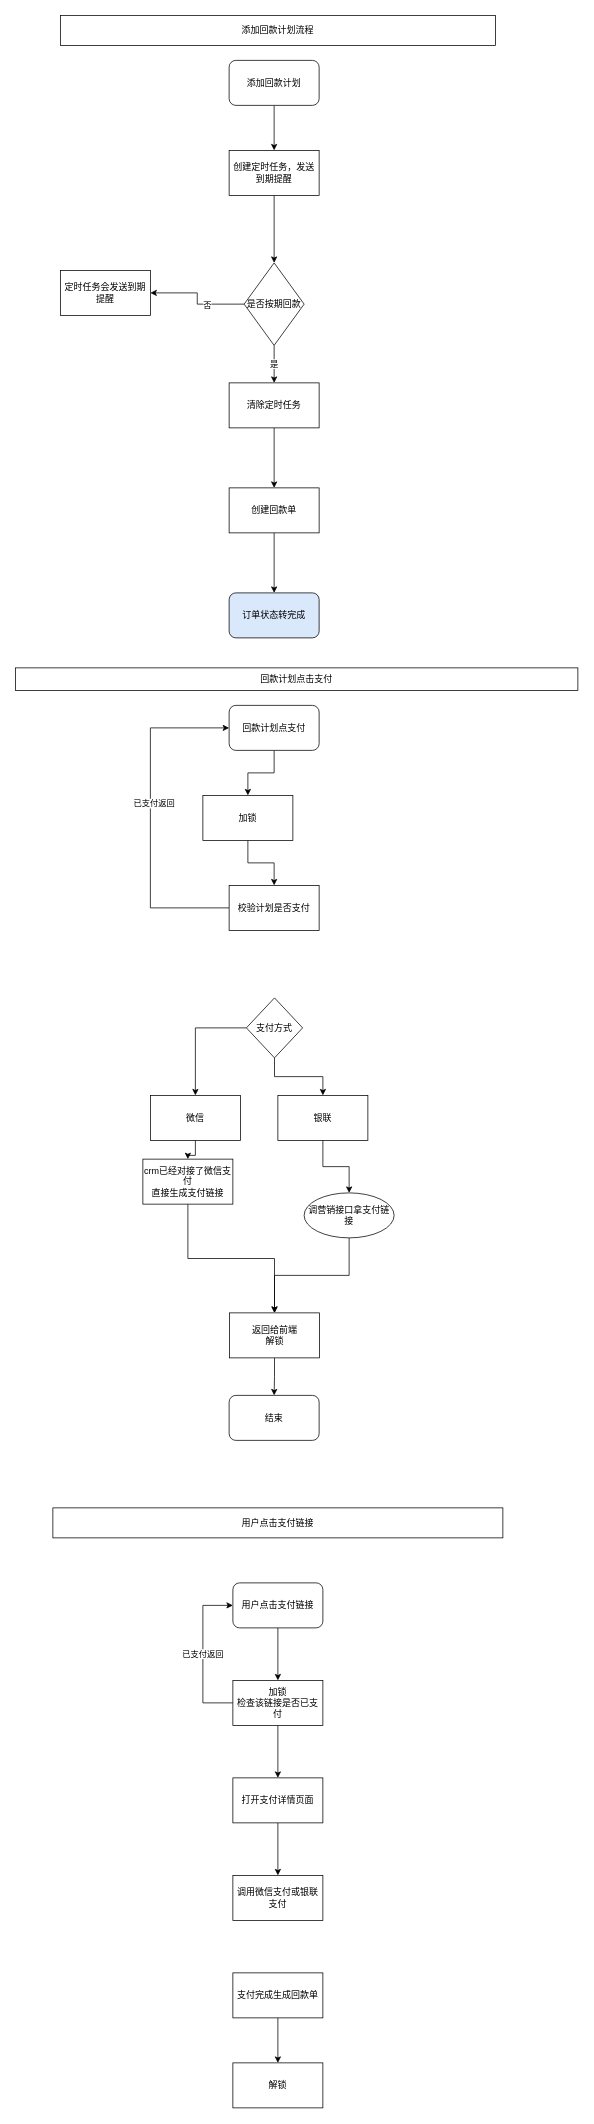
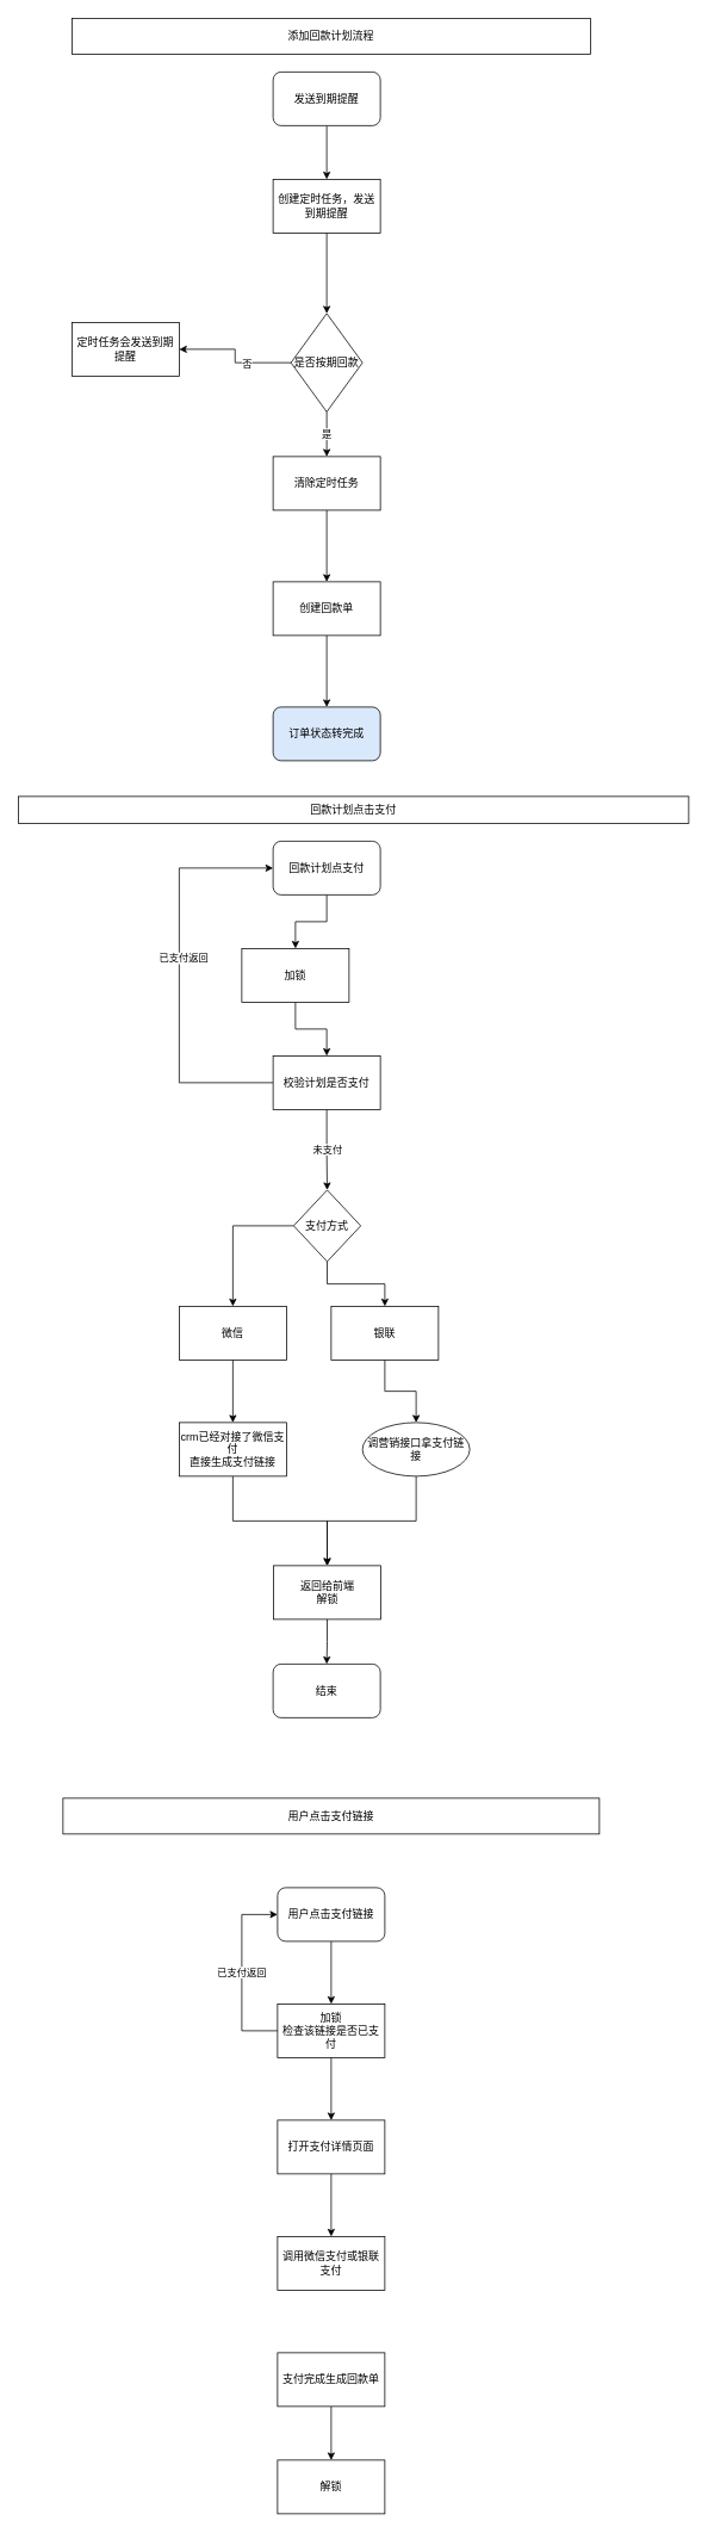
  <mxCell id="0" />
  <mxCell id="1" parent="0" />
  <mxCell id="2" style="edgeStyle=orthogonalEdgeStyle;rounded=0;orthogonalLoop=1;jettySize=auto;html=1;entryX=0.5;entryY=0;entryDx=0;entryDy=0;" parent="1" source="3" target="5" edge="1"><mxGeometry relative="1" as="geometry" /></mxCell>
- <mxCell id="3" value="添加回款计划" style="rounded=1;whiteSpace=wrap;html=1;" parent="1" vertex="1"><mxGeometry x="305" y="80" width="120" height="60" as="geometry" /></mxCell>
+ <mxCell id="3" value="发送到期提醒" style="rounded=1;whiteSpace=wrap;html=1;" parent="1" vertex="1"><mxGeometry x="305" y="80" width="120" height="60" as="geometry" /></mxCell>
  <mxCell id="4" style="edgeStyle=orthogonalEdgeStyle;rounded=0;orthogonalLoop=1;jettySize=auto;html=1;entryX=0.5;entryY=0;entryDx=0;entryDy=0;" parent="1" source="5" target="11" edge="1"><mxGeometry relative="1" as="geometry"><mxPoint x="365" y="340" as="targetPoint" /></mxGeometry></mxCell>
  <mxCell id="5" value="创建定时任务，发送到期提醒" style="rounded=0;whiteSpace=wrap;html=1;" parent="1" vertex="1"><mxGeometry x="305" y="200" width="120" height="60" as="geometry" /></mxCell>
  <mxCell id="6" style="edgeStyle=orthogonalEdgeStyle;rounded=0;orthogonalLoop=1;jettySize=auto;html=1;" parent="1" source="7" target="14" edge="1"><mxGeometry relative="1" as="geometry" /></mxCell>
  <mxCell id="7" value="清除定时任务" style="rounded=0;whiteSpace=wrap;html=1;" parent="1" vertex="1"><mxGeometry x="305" y="510" width="120" height="60" as="geometry" /></mxCell>
  <mxCell id="8" value="是" style="edgeStyle=orthogonalEdgeStyle;rounded=0;orthogonalLoop=1;jettySize=auto;html=1;entryX=0.5;entryY=0;entryDx=0;entryDy=0;" parent="1" source="11" target="7" edge="1"><mxGeometry relative="1" as="geometry" /></mxCell>
  <mxCell id="9" style="edgeStyle=orthogonalEdgeStyle;rounded=0;orthogonalLoop=1;jettySize=auto;html=1;entryX=1;entryY=0.5;entryDx=0;entryDy=0;" parent="1" source="11" target="12" edge="1"><mxGeometry relative="1" as="geometry" /></mxCell>
  <mxCell id="10" value="否" style="edgeLabel;html=1;align=center;verticalAlign=middle;resizable=0;points=[];" parent="9" vertex="1" connectable="0"><mxGeometry x="-0.28" y="1" relative="1" as="geometry"><mxPoint as="offset" /></mxGeometry></mxCell>
  <mxCell id="11" value="是否按期回款" style="rhombus;whiteSpace=wrap;html=1;" parent="1" vertex="1"><mxGeometry x="325" y="350" width="80" height="110" as="geometry" /></mxCell>
  <mxCell id="12" value="定时任务会发送到期提醒" style="rounded=0;whiteSpace=wrap;html=1;" parent="1" vertex="1"><mxGeometry x="80" y="360" width="120" height="60" as="geometry" /></mxCell>
  <mxCell id="13" style="edgeStyle=orthogonalEdgeStyle;rounded=0;orthogonalLoop=1;jettySize=auto;html=1;" parent="1" source="14" target="15" edge="1"><mxGeometry relative="1" as="geometry" /></mxCell>
  <mxCell id="14" value="创建回款单" style="rounded=0;whiteSpace=wrap;html=1;" parent="1" vertex="1"><mxGeometry x="305" y="650" width="120" height="60" as="geometry" /></mxCell>
  <mxCell id="15" value="订单状态转完成" style="rounded=1;whiteSpace=wrap;html=1;fillColor=#dae8fc;" parent="1" vertex="1"><mxGeometry x="305" y="790" width="120" height="60" as="geometry" /></mxCell>
  <mxCell id="16" style="edgeStyle=orthogonalEdgeStyle;rounded=0;orthogonalLoop=1;jettySize=auto;html=1;entryX=0.5;entryY=0;entryDx=0;entryDy=0;" parent="1" source="17" target="20" edge="1"><mxGeometry relative="1" as="geometry" /></mxCell>
  <mxCell id="17" value="回款计划点支付" style="rounded=1;whiteSpace=wrap;html=1;" parent="1" vertex="1"><mxGeometry x="305" y="940" width="120" height="60" as="geometry" /></mxCell>
  <mxCell id="18" value="添加回款计划流程" style="rounded=0;whiteSpace=wrap;html=1;" parent="1" vertex="1"><mxGeometry x="80" y="20" width="580" height="40" as="geometry" /></mxCell>
  <mxCell id="19" value="" style="edgeStyle=orthogonalEdgeStyle;rounded=0;orthogonalLoop=1;jettySize=auto;html=1;" parent="1" source="20" target="25" edge="1"><mxGeometry relative="1" as="geometry" /></mxCell>
  <mxCell id="20" value="加锁" style="rounded=0;whiteSpace=wrap;html=1;" parent="1" vertex="1"><mxGeometry x="270" y="1060" width="120" height="60" as="geometry" /></mxCell>
+ <mxCell id="21" value="" style="edgeStyle=orthogonalEdgeStyle;rounded=0;orthogonalLoop=1;jettySize=auto;html=1;entryX=0.5;entryY=0;entryDx=0;entryDy=0;" parent="1" source="25" target="28" edge="1"><mxGeometry relative="1" as="geometry"><mxPoint x="365" y="1320" as="targetPoint" /></mxGeometry></mxCell>
+ <mxCell id="22" value="未支付" style="edgeLabel;html=1;align=center;verticalAlign=middle;resizable=0;points=[];" parent="21" vertex="1" connectable="0"><mxGeometry x="-0.25" relative="1" as="geometry"><mxPoint y="10" as="offset" /></mxGeometry></mxCell>
  <mxCell id="23" style="edgeStyle=orthogonalEdgeStyle;rounded=0;orthogonalLoop=1;jettySize=auto;html=1;entryX=0;entryY=0.5;entryDx=0;entryDy=0;" parent="1" source="25" target="17" edge="1"><mxGeometry relative="1" as="geometry"><Array as="points"><mxPoint x="200" y="1210" /><mxPoint x="200" y="970" /></Array></mxGeometry></mxCell>
  <mxCell id="24" value="已支付返回" style="edgeLabel;html=1;align=center;verticalAlign=middle;resizable=0;points=[];" parent="23" vertex="1" connectable="0"><mxGeometry x="0.089" y="-4" relative="1" as="geometry"><mxPoint as="offset" /></mxGeometry></mxCell>
  <mxCell id="25" value="校验计划是否支付" style="rounded=0;whiteSpace=wrap;html=1;" parent="1" vertex="1"><mxGeometry x="305" y="1180" width="120" height="60" as="geometry" /></mxCell>
  <mxCell id="26" style="edgeStyle=orthogonalEdgeStyle;rounded=0;orthogonalLoop=1;jettySize=auto;html=1;entryX=0.5;entryY=0;entryDx=0;entryDy=0;" parent="1" source="28" target="30" edge="1"><mxGeometry relative="1" as="geometry" /></mxCell>
  <mxCell id="27" style="edgeStyle=orthogonalEdgeStyle;rounded=0;orthogonalLoop=1;jettySize=auto;html=1;entryX=0.5;entryY=0;entryDx=0;entryDy=0;" parent="1" source="28" target="32" edge="1"><mxGeometry relative="1" as="geometry" /></mxCell>
  <mxCell id="28" value="支付方式" style="rhombus;whiteSpace=wrap;html=1;" parent="1" vertex="1"><mxGeometry x="328" y="1330" width="75" height="80" as="geometry" /></mxCell>
  <mxCell id="29" style="edgeStyle=orthogonalEdgeStyle;rounded=0;orthogonalLoop=1;jettySize=auto;html=1;" parent="1" source="30" target="36" edge="1"><mxGeometry relative="1" as="geometry" /></mxCell>
  <mxCell id="30" value="微信" style="rounded=0;whiteSpace=wrap;html=1;" parent="1" vertex="1"><mxGeometry x="200" y="1460" width="120" height="60" as="geometry" /></mxCell>
  <mxCell id="31" style="edgeStyle=orthogonalEdgeStyle;rounded=0;orthogonalLoop=1;jettySize=auto;html=1;entryX=0.5;entryY=0;entryDx=0;entryDy=0;" parent="1" source="32" target="34" edge="1"><mxGeometry relative="1" as="geometry" /></mxCell>
  <mxCell id="32" value="银联" style="rounded=0;whiteSpace=wrap;html=1;" parent="1" vertex="1"><mxGeometry x="370" y="1460" width="120" height="60" as="geometry" /></mxCell>
  <mxCell id="33" style="edgeStyle=orthogonalEdgeStyle;rounded=0;orthogonalLoop=1;jettySize=auto;html=1;entryX=0.5;entryY=0;entryDx=0;entryDy=0;" parent="1" source="34" target="38" edge="1"><mxGeometry relative="1" as="geometry" /></mxCell>
  <mxCell id="34" value="调营销接口拿支付链接" style="ellipse;whiteSpace=wrap;html=1;" parent="1" vertex="1"><mxGeometry x="405" y="1590" width="120" height="60" as="geometry" /></mxCell>
  <mxCell id="35" style="edgeStyle=orthogonalEdgeStyle;rounded=0;orthogonalLoop=1;jettySize=auto;html=1;entryX=0.5;entryY=0;entryDx=0;entryDy=0;" parent="1" source="36" target="38" edge="1"><mxGeometry relative="1" as="geometry" /></mxCell>
- <mxCell id="36" value="crm已经对接了微信支付&lt;br&gt;直接生成支付链接" style="rounded=0;whiteSpace=wrap;html=1;" parent="1" vertex="1"><mxGeometry x="190" y="1545" width="120" height="60" as="geometry" /></mxCell>
+ <mxCell id="36" value="crm已经对接了微信支付&lt;br&gt;直接生成支付链接" style="rounded=0;whiteSpace=wrap;html=1;" parent="1" vertex="1"><mxGeometry x="200" y="1590" width="120" height="60" as="geometry" /></mxCell>
  <mxCell id="37" style="edgeStyle=orthogonalEdgeStyle;rounded=0;orthogonalLoop=1;jettySize=auto;html=1;entryX=0.5;entryY=0;entryDx=0;entryDy=0;" parent="1" source="38" target="39" edge="1"><mxGeometry relative="1" as="geometry" /></mxCell>
  <mxCell id="38" value="返回给前端&lt;br&gt;解锁" style="rounded=0;whiteSpace=wrap;html=1;" parent="1" vertex="1"><mxGeometry x="305.5" y="1750" width="120" height="60" as="geometry" /></mxCell>
  <mxCell id="39" value="结束" style="rounded=1;whiteSpace=wrap;html=1;" parent="1" vertex="1"><mxGeometry x="305" y="1860" width="120" height="60" as="geometry" /></mxCell>
  <mxCell id="40" value="回款计划点击支付" style="rounded=0;whiteSpace=wrap;html=1;" parent="1" vertex="1"><mxGeometry x="20" y="890" width="750" height="30" as="geometry" /></mxCell>
  <mxCell id="41" value="用户点击支付链接" style="rounded=0;whiteSpace=wrap;html=1;" parent="1" vertex="1"><mxGeometry x="70" y="2010" width="600" height="40" as="geometry" /></mxCell>
  <mxCell id="42" value="" style="edgeStyle=orthogonalEdgeStyle;rounded=0;orthogonalLoop=1;jettySize=auto;html=1;" parent="1" source="43" target="46" edge="1"><mxGeometry relative="1" as="geometry" /></mxCell>
  <mxCell id="43" value="打开支付详情页面" style="rounded=0;whiteSpace=wrap;html=1;" parent="1" vertex="1"><mxGeometry x="310" y="2370" width="120" height="60" as="geometry" /></mxCell>
  <mxCell id="44" style="edgeStyle=orthogonalEdgeStyle;rounded=0;orthogonalLoop=1;jettySize=auto;html=1;entryX=0.5;entryY=0;entryDx=0;entryDy=0;" parent="1" source="45" target="51" edge="1"><mxGeometry relative="1" as="geometry" /></mxCell>
  <mxCell id="45" value="用户点击支付链接" style="rounded=1;whiteSpace=wrap;html=1;" parent="1" vertex="1"><mxGeometry x="310" y="2110" width="120" height="60" as="geometry" /></mxCell>
  <mxCell id="46" value="调用微信支付或银联支付" style="rounded=0;whiteSpace=wrap;html=1;" parent="1" vertex="1"><mxGeometry x="310" y="2500" width="120" height="60" as="geometry" /></mxCell>
  <mxCell id="47" style="edgeStyle=orthogonalEdgeStyle;rounded=0;orthogonalLoop=1;jettySize=auto;html=1;entryX=0.5;entryY=0;entryDx=0;entryDy=0;" parent="1" source="48" target="52" edge="1"><mxGeometry relative="1" as="geometry" /></mxCell>
  <mxCell id="48" value="支付完成生成回款单" style="rounded=0;whiteSpace=wrap;html=1;" parent="1" vertex="1"><mxGeometry x="310" y="2630" width="120" height="60" as="geometry" /></mxCell>
  <mxCell id="49" style="edgeStyle=orthogonalEdgeStyle;rounded=0;orthogonalLoop=1;jettySize=auto;html=1;entryX=0.5;entryY=0;entryDx=0;entryDy=0;" parent="1" source="51" target="43" edge="1"><mxGeometry relative="1" as="geometry" /></mxCell>
  <mxCell id="50" value="已支付返回" style="edgeStyle=orthogonalEdgeStyle;rounded=0;orthogonalLoop=1;jettySize=auto;html=1;entryX=0;entryY=0.5;entryDx=0;entryDy=0;" parent="1" source="51" target="45" edge="1"><mxGeometry relative="1" as="geometry"><Array as="points"><mxPoint x="270" y="2270" /><mxPoint x="270" y="2140" /></Array></mxGeometry></mxCell>
  <mxCell id="51" value="加锁&lt;br&gt;检查该链接是否已支付" style="rounded=0;whiteSpace=wrap;html=1;" parent="1" vertex="1"><mxGeometry x="310" y="2240" width="120" height="60" as="geometry" /></mxCell>
  <mxCell id="52" value="解锁" style="rounded=0;whiteSpace=wrap;html=1;" parent="1" vertex="1"><mxGeometry x="310" y="2750" width="120" height="60" as="geometry" /></mxCell>
